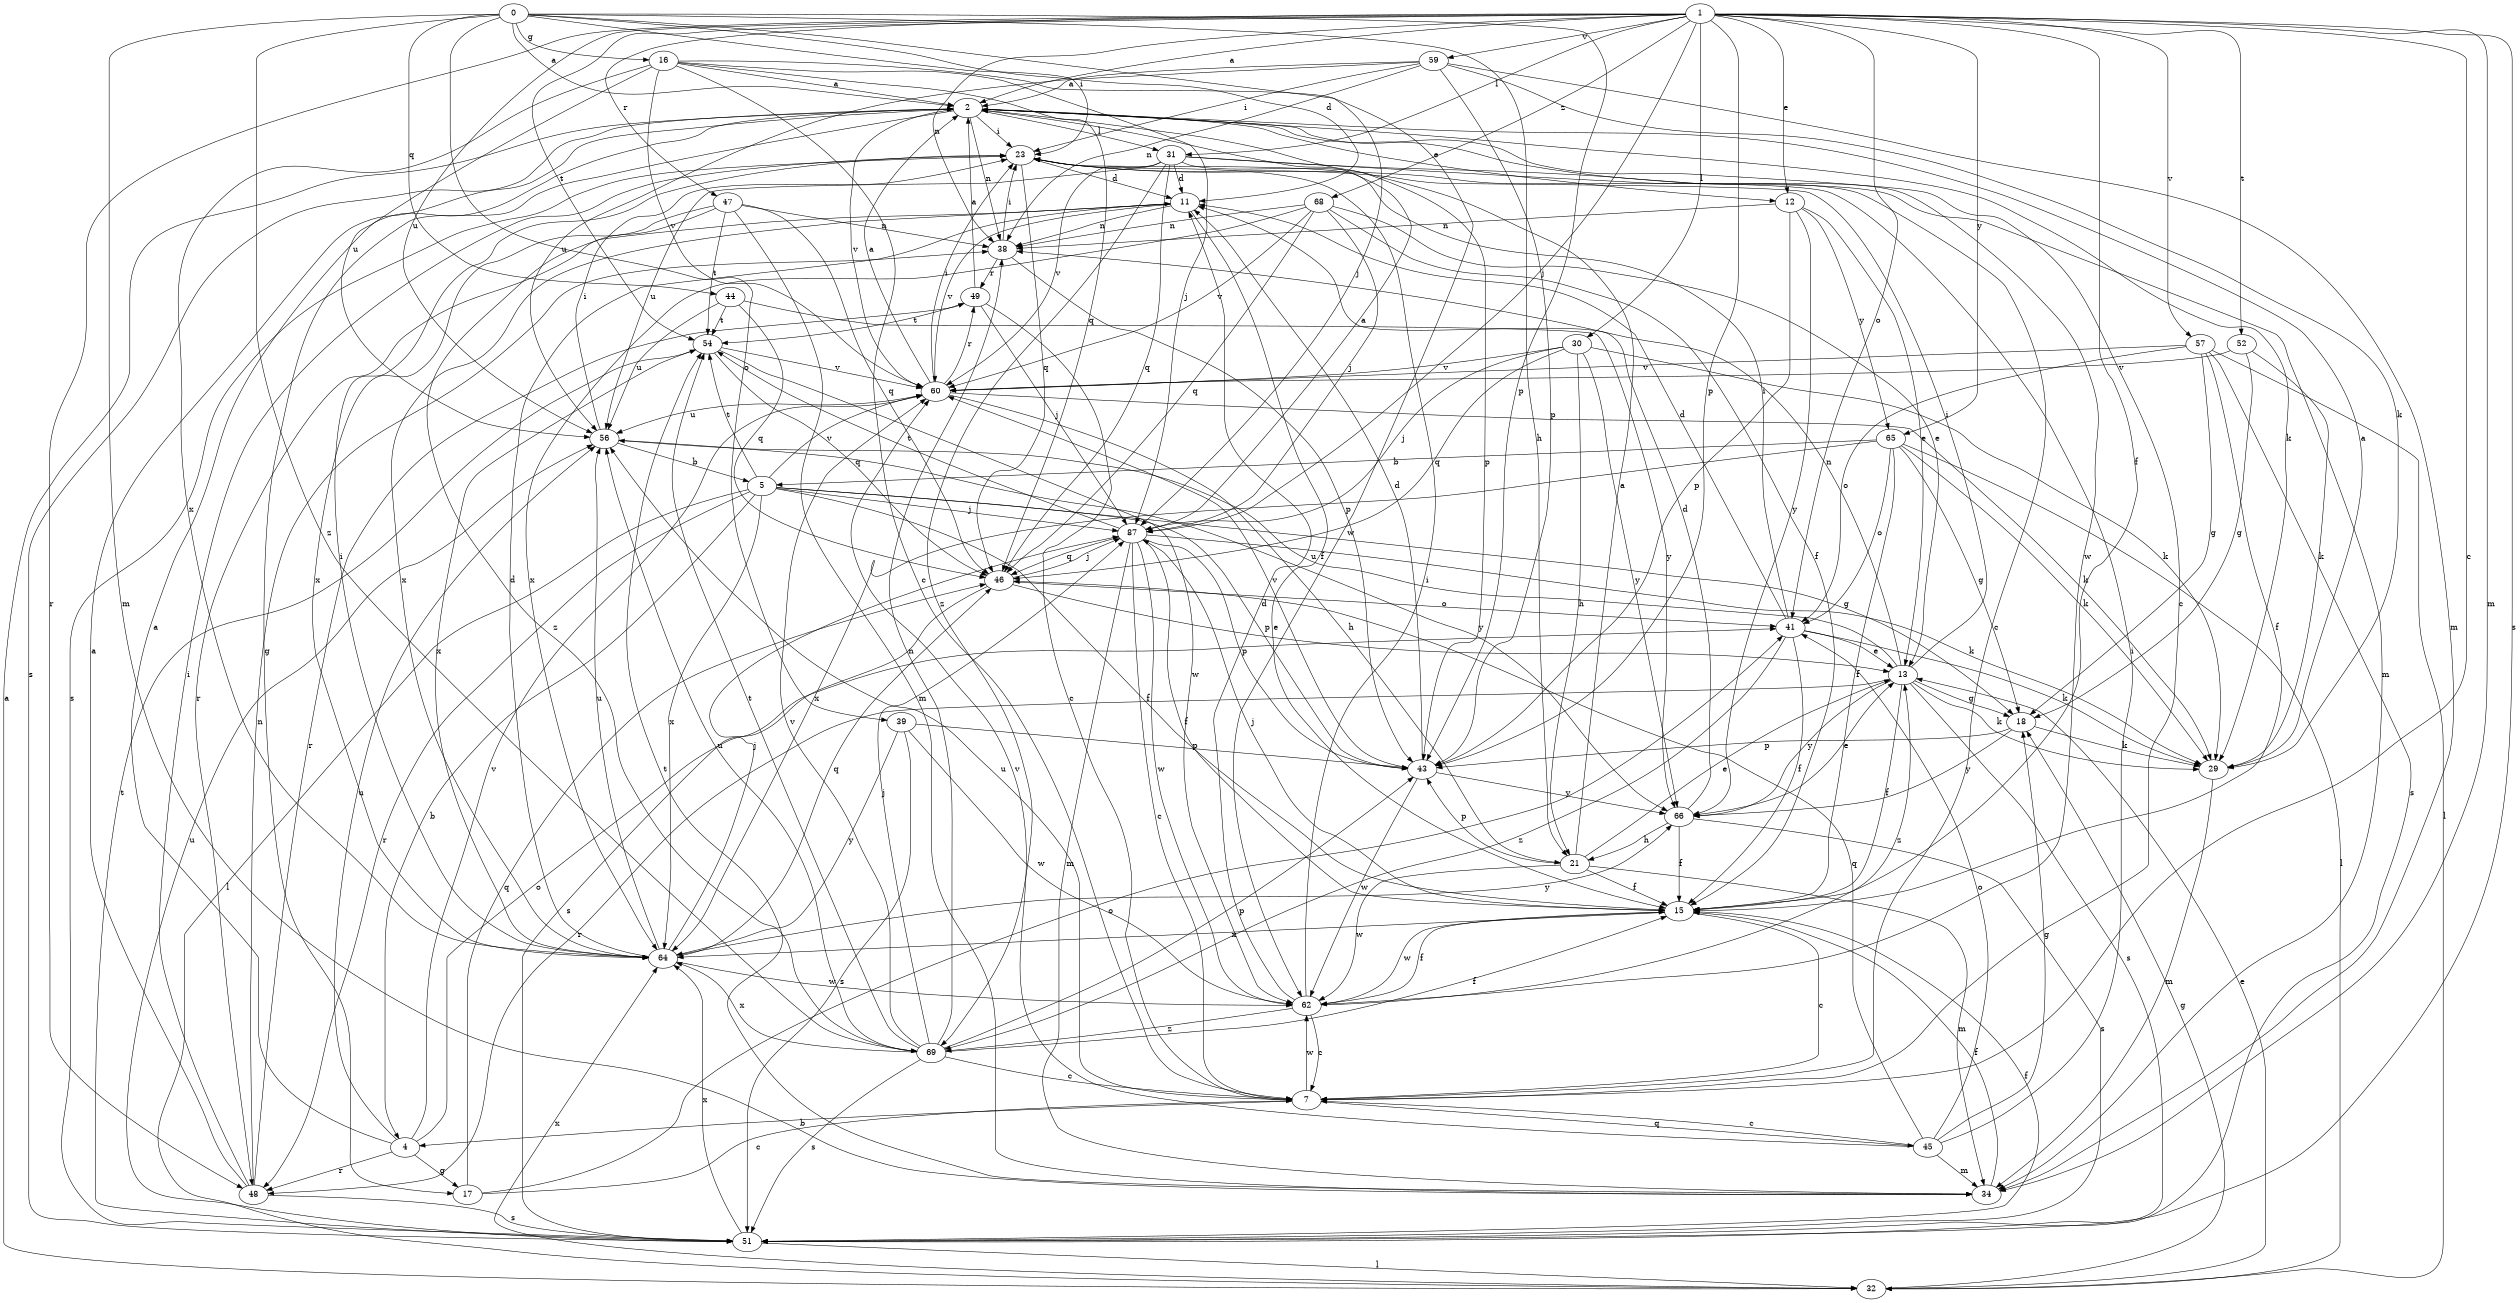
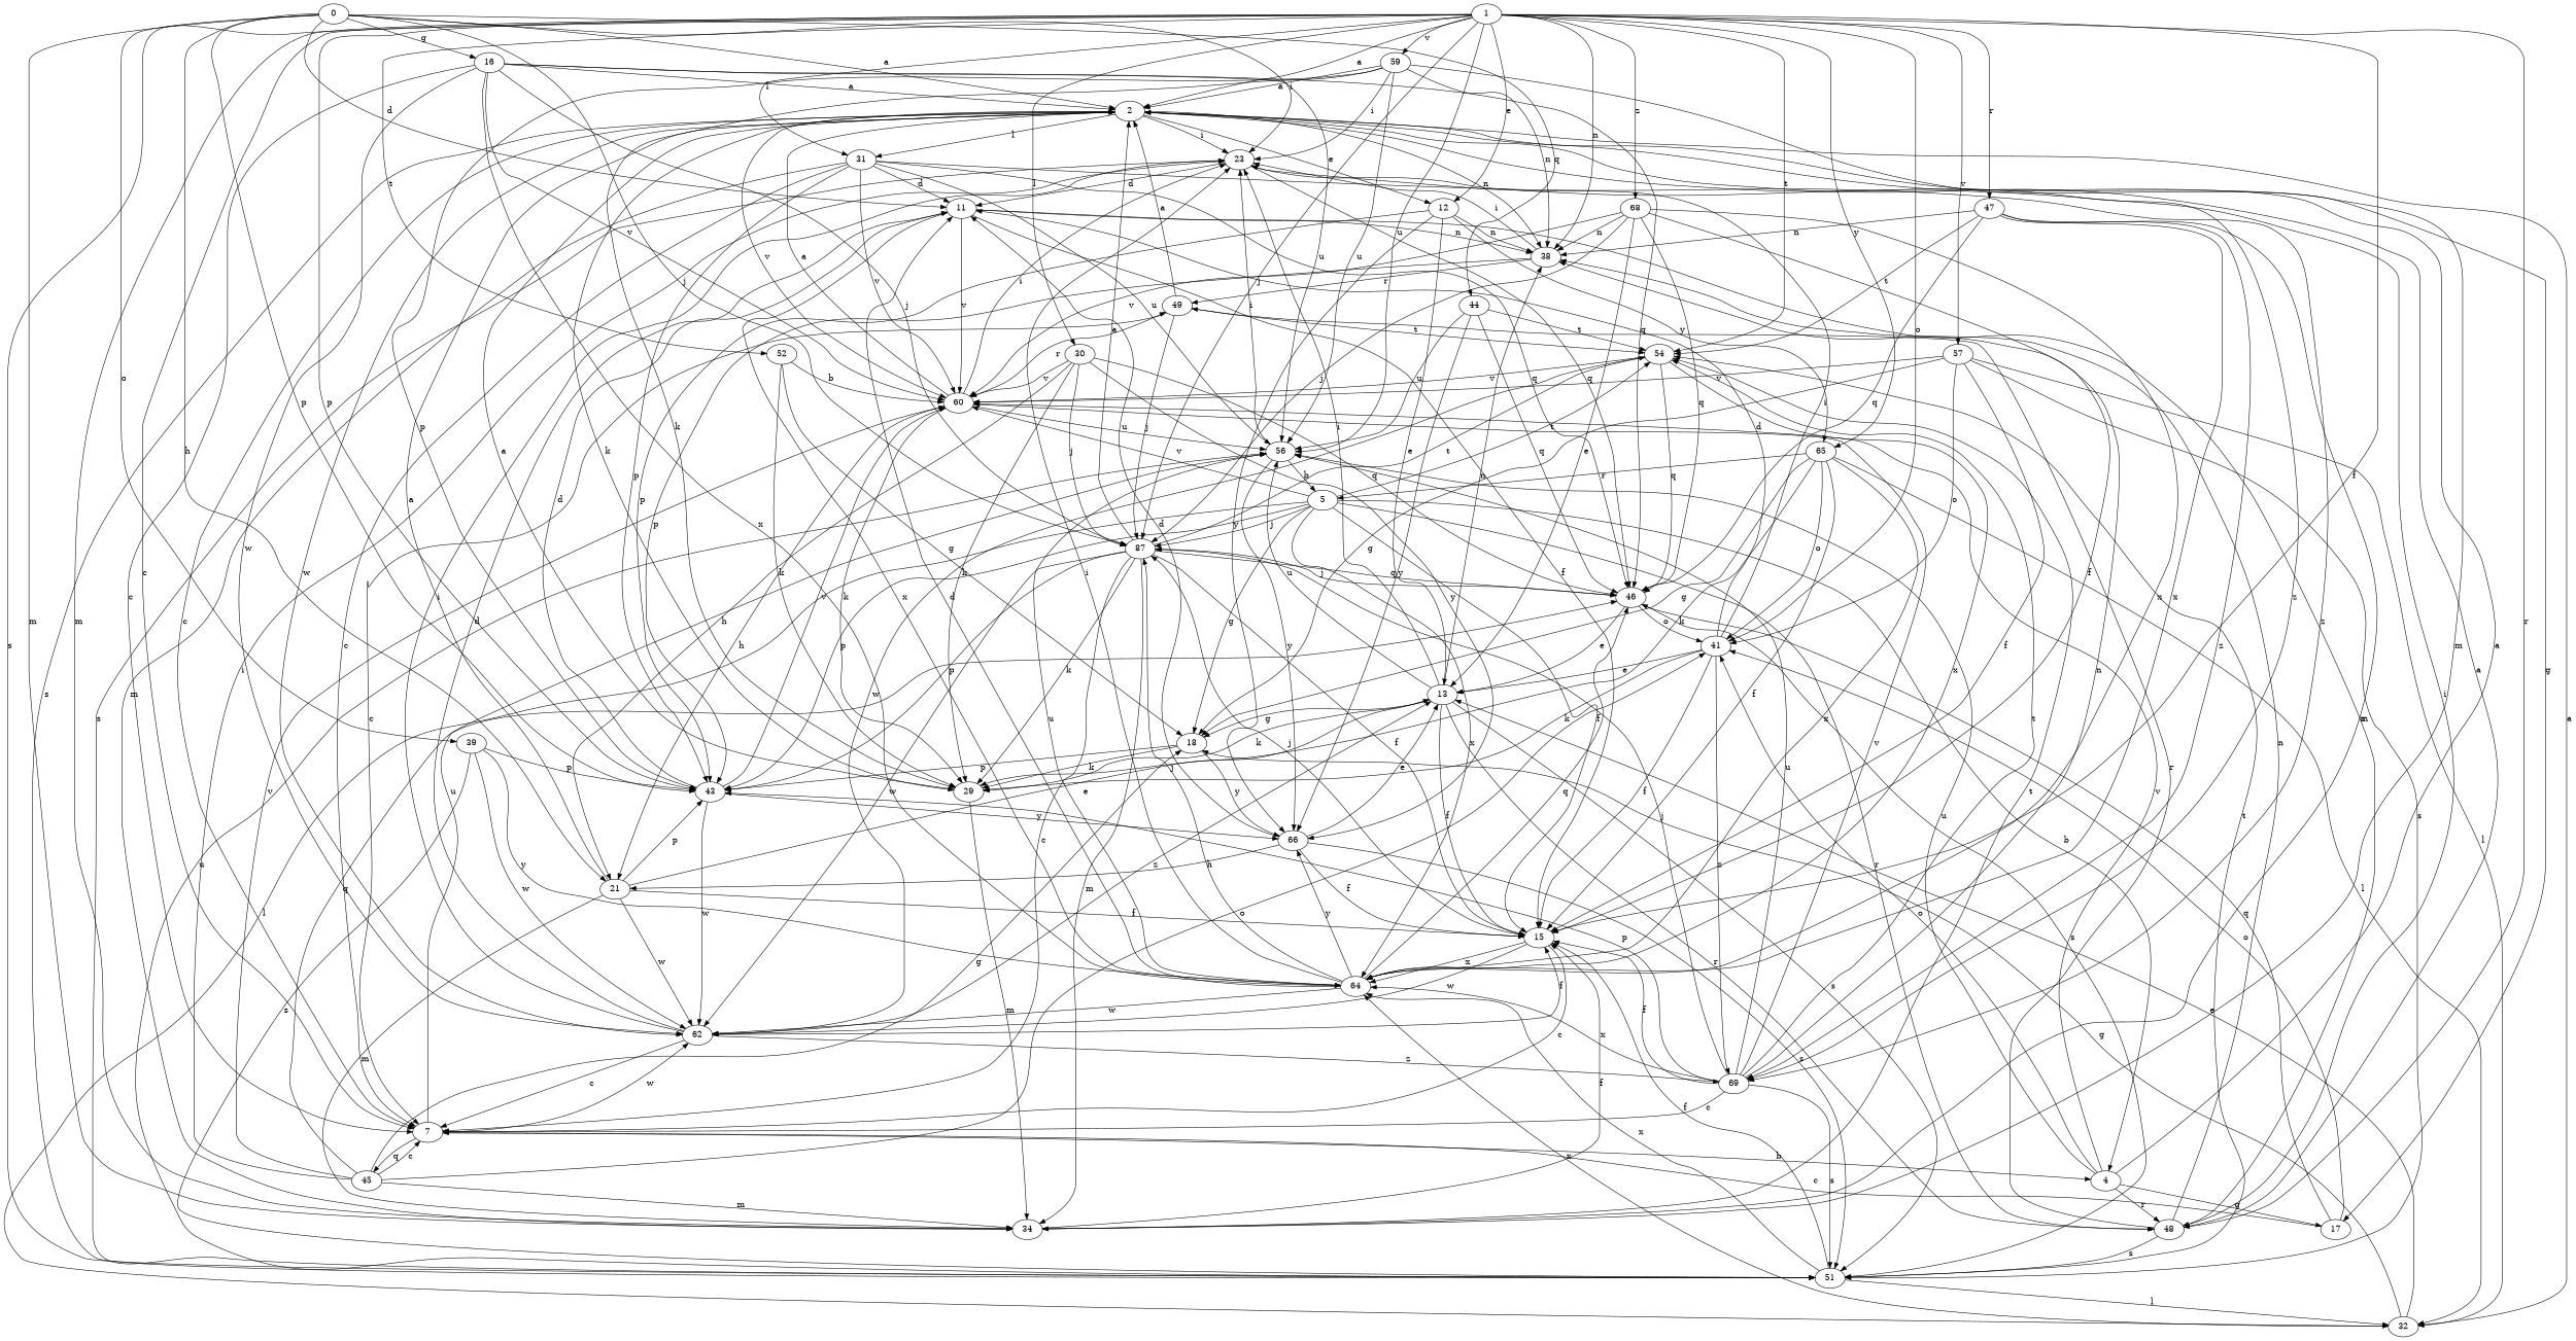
  strict digraph {
    0
    2
    11
    16
    21
    23
    n7 [label=87]
    34
    39
    43
    44
    7
    12
    31
    38
    51
    17
    29
    60
    62
    69
    15
    48
    64
    56
    46
    13
    54
    66
    1
    30
    41
    47
    52
    57
    59
    65
    68
    4
    45
    49
    32
    18
    5
    0 -> 2 [label=a]
    0 -> 11 [label=d]
    0 -> 16 [label=g]
    0 -> 21 [label=h]
    0 -> 23 [label=i]
    0 -> n7 [label=j]
    0 -> 34 [label=m]
    0 -> 39 [label=o]
    0 -> 43 [label=p]
    0 -> 44 [label=q]
    2 -> 23 [label=i]
    2 -> 7 [label=c]
    2 -> 12 [label=e]
    2 -> 31 [label=l]
    2 -> 38 [label=n]
    2 -> 51 [label=s]
    2 -> 17 [label=g]
    2 -> 29 [label=k]
    2 -> 60 [label=v]
    2 -> 62 [label=w]
-   0 -> 69 [label=z]
+   2 -> 69 [label=z]
    11 -> 38 [label=n]
    11 -> 60 [label=v]
    11 -> 15 [label=f]
    11 -> 48 [label=r]
    11 -> 64 [label=x]
    16 -> 2 [label=a]
    16 -> n7 [label=j]
    16 -> 7 [label=c]
    16 -> 60 [label=v]
    16 -> 62 [label=w]
    16 -> 64 [label=x]
    16 -> 56 [label=u]
    16 -> 46 [label=q]
    21 -> 2 [label=a]
    21 -> 34 [label=m]
    21 -> 43 [label=p]
    21 -> 62 [label=w]
    21 -> 15 [label=f]
    21 -> 13 [label=e]
    23 -> 11 [label=d]
    23 -> 51 [label=s]
    23 -> 46 [label=q]
    n7 -> 2 [label=a]
    n7 -> 34 [label=m]
    n7 -> 43 [label=p]
    n7 -> 7 [label=c]
    n7 -> 29 [label=k]
    n7 -> 62 [label=w]
    n7 -> 15 [label=f]
    n7 -> 46 [label=q]
    n7 -> 54 [label=t]
    34 -> 15 [label=f]
    34 -> 54 [label=t]
    39 -> 43 [label=p]
    39 -> 51 [label=s]
    39 -> 62 [label=w]
    39 -> 64 [label=y]
    43 -> 11 [label=d]
    43 -> 60 [label=v]
    43 -> 62 [label=w]
    43 -> 66 [label=y]
    44 -> 56 [label=u]
    44 -> 46 [label=q]
    44 -> 54 [label=t]
    44 -> 66 [label=y]
    7 -> 62 [label=w]
    7 -> 56 [label=u]
    7 -> 4 [label=b]
    7 -> 45 [label=q]
    12 -> 43 [label=p]
    12 -> 38 [label=n]
    12 -> 13 [label=e]
    12 -> 66 [label=y]
    12 -> 65 [label=y]
    31 -> 11 [label=d]
    31 -> 34 [label=m]
    31 -> 43 [label=p]
    31 -> 7 [label=c]
    31 -> 60 [label=v]
    31 -> 69 [label=z]
    31 -> 56 [label=u]
    31 -> 46 [label=q]
    38 -> 23 [label=i]
    38 -> 43 [label=p]
    38 -> 49 [label=r]
    51 -> 15 [label=f]
    51 -> 64 [label=x]
    51 -> 56 [label=u]
    51 -> 54 [label=t]
    51 -> 32 [label=l]
    17 -> 7 [label=c]
    17 -> 46 [label=q]
    17 -> 41 [label=o]
    29 -> 2 [label=a]
    29 -> 34 [label=m]
    60 -> 2 [label=a]
    60 -> 21 [label=h]
    60 -> 23 [label=i]
    60 -> 29 [label=k]
    60 -> 56 [label=u]
    60 -> 49 [label=r]
    62 -> 11 [label=d]
    62 -> 23 [label=i]
    62 -> 7 [label=c]
    62 -> 69 [label=z]
    62 -> 15 [label=f]
    62 -> 13 [label=z]
    69 -> n7 [label=j]
    69 -> 43 [label=p]
    69 -> 7 [label=c]
    69 -> 38 [label=n]
    69 -> 51 [label=s]
    69 -> 60 [label=v]
    69 -> 15 [label=f]
    69 -> 64 [label=x]
    69 -> 56 [label=u]
    69 -> 54 [label=t]
    15 -> n7 [label=j]
    15 -> 7 [label=c]
    15 -> 62 [label=w]
    15 -> 64 [label=x]
    48 -> 2 [label=a]
    48 -> 23 [label=i]
    48 -> 38 [label=n]
    48 -> 51 [label=s]
    48 -> 49 [label=r]
    64 -> 11 [label=d]
    64 -> 23 [label=i]
    64 -> n7 [label=j]
    64 -> 62 [label=w]
    64 -> 56 [label=u]
    64 -> 46 [label=q]
    64 -> 66 [label=y]
    56 -> 23 [label=i]
    56 -> 66 [label=y]
    56 -> 5 [label=b]
    46 -> n7 [label=j]
    46 -> 51 [label=s]
    46 -> 13 [label=e]
    46 -> 41 [label=o]
    13 -> 23 [label=i]
    13 -> 38 [label=n]
    13 -> 51 [label=s]
    13 -> 29 [label=k]
    13 -> 15 [label=f]
    13 -> 48 [label=r]
    13 -> 56 [label=u]
-   13 -> 66 [label=y]
    13 -> 18 [label=g]
    54 -> 60 [label=v]
    54 -> 62 [label=w]
    54 -> 64 [label=x]
    54 -> 46 [label=q]
    66 -> 11 [label=d]
    66 -> 21 [label=h]
    66 -> 51 [label=s]
    66 -> 15 [label=f]
    66 -> 13 [label=e]
    1 -> 2 [label=a]
    1 -> n7 [label=j]
    1 -> 34 [label=m]
    1 -> 43 [label=p]
    1 -> 7 [label=c]
    1 -> 12 [label=e]
    1 -> 31 [label=l]
    1 -> 38 [label=n]
    1 -> 51 [label=s]
    1 -> 15 [label=f]
    1 -> 48 [label=r]
    1 -> 56 [label=u]
    1 -> 54 [label=t]
    1 -> 30 [label=l]
    1 -> 41 [label=o]
    1 -> 47 [label=r]
    1 -> 52 [label=t]
    1 -> 57 [label=v]
    1 -> 59 [label=v]
    1 -> 65 [label=y]
    1 -> 68 [label=z]
    30 -> 21 [label=h]
    30 -> n7 [label=j]
    30 -> 29 [label=k]
    30 -> 60 [label=v]
    30 -> 46 [label=q]
    30 -> 66 [label=y]
    41 -> 11 [label=d]
    41 -> 23 [label=i]
    41 -> 29 [label=k]
    41 -> 69 [label=z]
    41 -> 15 [label=f]
    41 -> 13 [label=e]
    47 -> 34 [label=m]
    47 -> 38 [label=n]
    47 -> 69 [label=z]
    47 -> 64 [label=x]
    47 -> 46 [label=q]
    47 -> 54 [label=t]
    52 -> 29 [label=k]
-   52 -> 60 [label=v]
+   52 -> 60 [label=b]
    52 -> 18 [label=g]
    57 -> 51 [label=s]
    57 -> 60 [label=v]
    57 -> 15 [label=f]
    57 -> 41 [label=o]
    57 -> 32 [label=l]
    57 -> 18 [label=g]
    59 -> 2 [label=a]
    59 -> 23 [label=i]
    59 -> 34 [label=m]
    59 -> 43 [label=p]
    59 -> 38 [label=n]
    59 -> 29 [label=k]
    59 -> 56 [label=u]
    65 -> 29 [label=k]
    65 -> 15 [label=f]
    65 -> 64 [label=x]
    65 -> 41 [label=o]
    65 -> 32 [label=l]
    65 -> 18 [label=g]
-   65 -> 5 [label=b]
+   65 -> 5 [label=r]
    68 -> n7 [label=j]
    68 -> 38 [label=n]
    68 -> 60 [label=v]
    68 -> 15 [label=f]
    68 -> 64 [label=x]
    68 -> 46 [label=q]
    68 -> 13 [label=e]
    4 -> 2 [label=a]
    4 -> 17 [label=g]
    4 -> 60 [label=v]
    4 -> 48 [label=r]
    4 -> 56 [label=u]
    4 -> 41 [label=o]
    45 -> 23 [label=i]
    45 -> 34 [label=m]
    45 -> 7 [label=c]
    45 -> 60 [label=v]
    45 -> 46 [label=q]
    45 -> 41 [label=o]
    45 -> 18 [label=g]
    49 -> 2 [label=a]
    49 -> n7 [label=j]
    49 -> 7 [label=c]
    49 -> 54 [label=t]
    32 -> 2 [label=a]
    32 -> 64 [label=x]
    32 -> 13 [label=e]
    32 -> 18 [label=g]
    18 -> 43 [label=p]
    18 -> 29 [label=k]
    18 -> 66 [label=y]
    5 -> n7 [label=j]
    5 -> 43 [label=p]
    5 -> 60 [label=v]
    5 -> 15 [label=f]
    5 -> 48 [label=r]
    5 -> 64 [label=x]
    5 -> 54 [label=t]
    5 -> 4 [label=b]
    5 -> 32 [label=l]
    5 -> 18 [label=g]
  }
